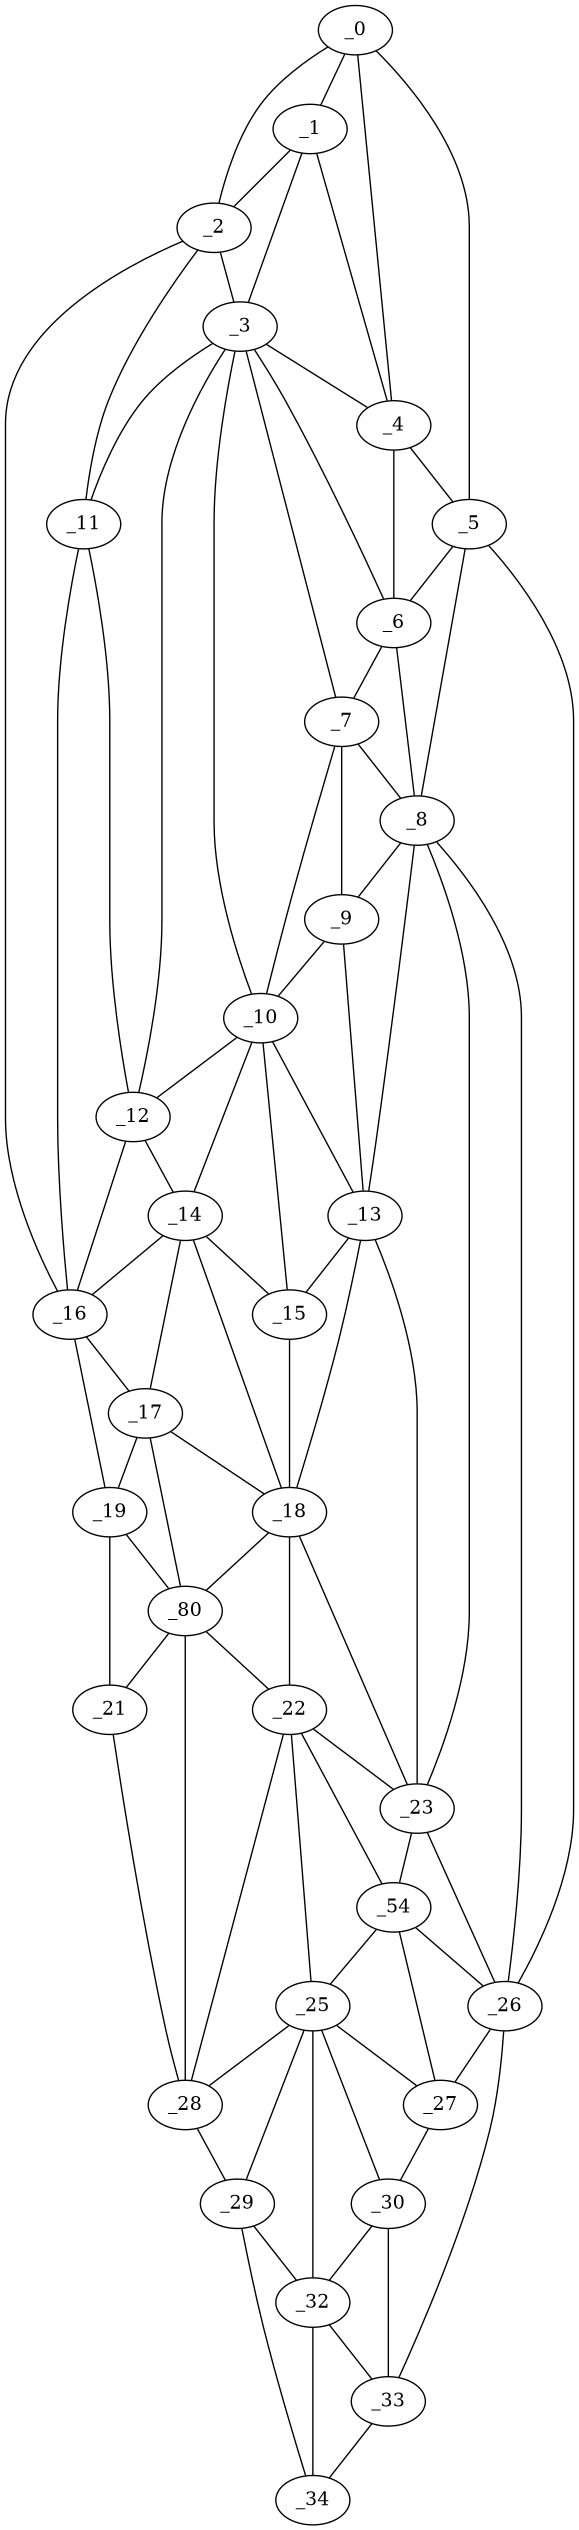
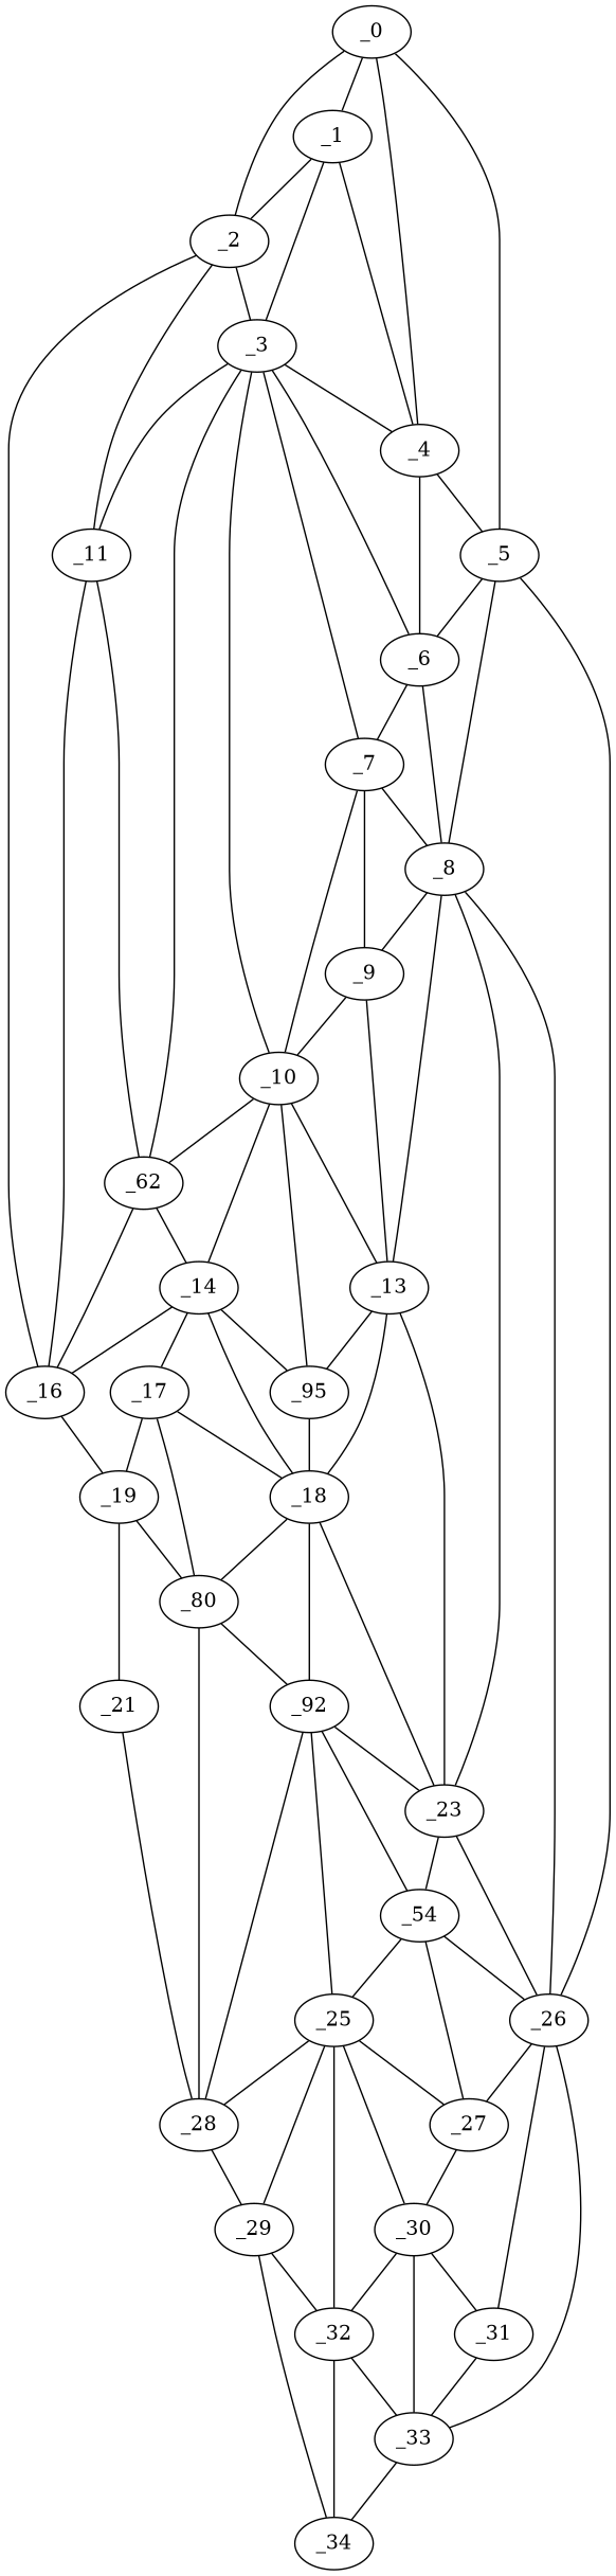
  graph {
    node [x=113 y=61]
    edge [valence=2]
    _0 [x=5 y=70]
    _1 [x=10]
    _2 [x=12 y=44]
    _4 [x=17 y=72]
    _5 [x=24 y=82]
    _3 [x=17 y=52]
    _11 [x=51 y=45]
    _16 [x=59 y=44]
    _6 [x=27 y=74]
    _8 [x=39 y=78]
    _26 [x=101 y=85]
    _7 [x=36 y=69]
    _10 [x=50 y=58]
-   _12 [x=51 y=50]
+   _12 [x=51 y=50 label=_62]
    _17 [x=63 y=54]
    _19 [x=66 y=44]
    _9 [x=45 y=66]
    _13 [x=52 y=67]
    _23 [x=90 y=80]
    _27 [x=103 y=76]
+   _31 [y=81]
    _33 [x=122 y=79]
    _14 [x=57 y=55]
-   _15 [x=57 y=59]
+   _15 [x=57 y=59 label=_95]
    _18 [x=63 y=59]
    n26 [label=_80 x=79 y=53]
    _21 [x=80 y=45]
    n28 [label=_54 x=93 y=74]
    _30 [y=75]
    _34 [x=123 y=59]
-   _22 [x=89 y=63]
+   _22 [x=89 y=63 label=_92]
    _25 [x=101]
    _28 [x=104 y=50]
    _29 [y=56]
    _32 [x=116]
    _0 -- _1 [valence=1]
    _0 -- _2 [valence=1]
    _0 -- _4
    _0 -- _5 [valence=1]
    _1 -- _2 [valence=1]
    _1 -- _4
    _1 -- _3
    _2 -- _3
    _2 -- _11 [valence=1]
    _2 -- _16 [valence=1]
    _4 -- _5 [valence=1]
    _4 -- _6
    _5 -- _6 [valence=1]
    _5 -- _8
    _5 -- _26 [valence=1]
    _3 -- _4
    _3 -- _11
    _3 -- _6
    _3 -- _7 [valence=1]
    _3 -- _10
    _3 -- _12 [valence=1]
    _11 -- _16
    _11 -- _12 [valence=1]
-   _16 -- _17
    _16 -- _19 [valence=1]
    _6 -- _8
    _6 -- _7
    _8 -- _26 [valence=1]
    _8 -- _9
    _8 -- _13
    _8 -- _23
    _26 -- _27 [valence=1]
+   _26 -- _31 [valence=1]
    _26 -- _33 [valence=1]
    _7 -- _8
    _7 -- _10
    _7 -- _9
    _10 -- _12
    _10 -- _13 [valence=1]
    _10 -- _14 [valence=1]
    _10 -- _15
    _12 -- _16 [valence=1]
    _12 -- _14
    _17 -- _19 [valence=1]
    _17 -- _18
    _17 -- n26
    _19 -- n26
    _19 -- _21 [valence=1]
    _9 -- _10 [valence=1]
    _9 -- _13 [valence=1]
    _13 -- _23 [valence=1]
    _13 -- _15
    _13 -- _18 [valence=1]
    _23 -- _26 [valence=1]
    _23 -- n28 [valence=1]
    _27 -- _30
+   _31 -- _33 [valence=1]
    _33 -- _34 [valence=1]
    _14 -- _16 [valence=1]
    _14 -- _17
    _14 -- _15 [valence=1]
    _14 -- _18 [valence=1]
    _15 -- _18 [valence=1]
    _18 -- _23
    _18 -- n26
    _18 -- _22
-   n26 -- _21 [valence=1]
    n26 -- _22 [valence=1]
    n26 -- _28
    _21 -- _28 [valence=1]
    n28 -- _26
    n28 -- _27
    n28 -- _25
+   _30 -- _31
    _30 -- _33
    _30 -- _32
    _22 -- _23 [valence=1]
    _22 -- n28
    _22 -- _25
    _22 -- _28
    _25 -- _27
    _25 -- _30 [valence=1]
    _25 -- _28 [valence=1]
    _25 -- _29 [valence=1]
    _25 -- _32
    _28 -- _29
    _29 -- _34
    _29 -- _32 [valence=1]
    _32 -- _33 [valence=1]
    _32 -- _34 [valence=1]
  }
